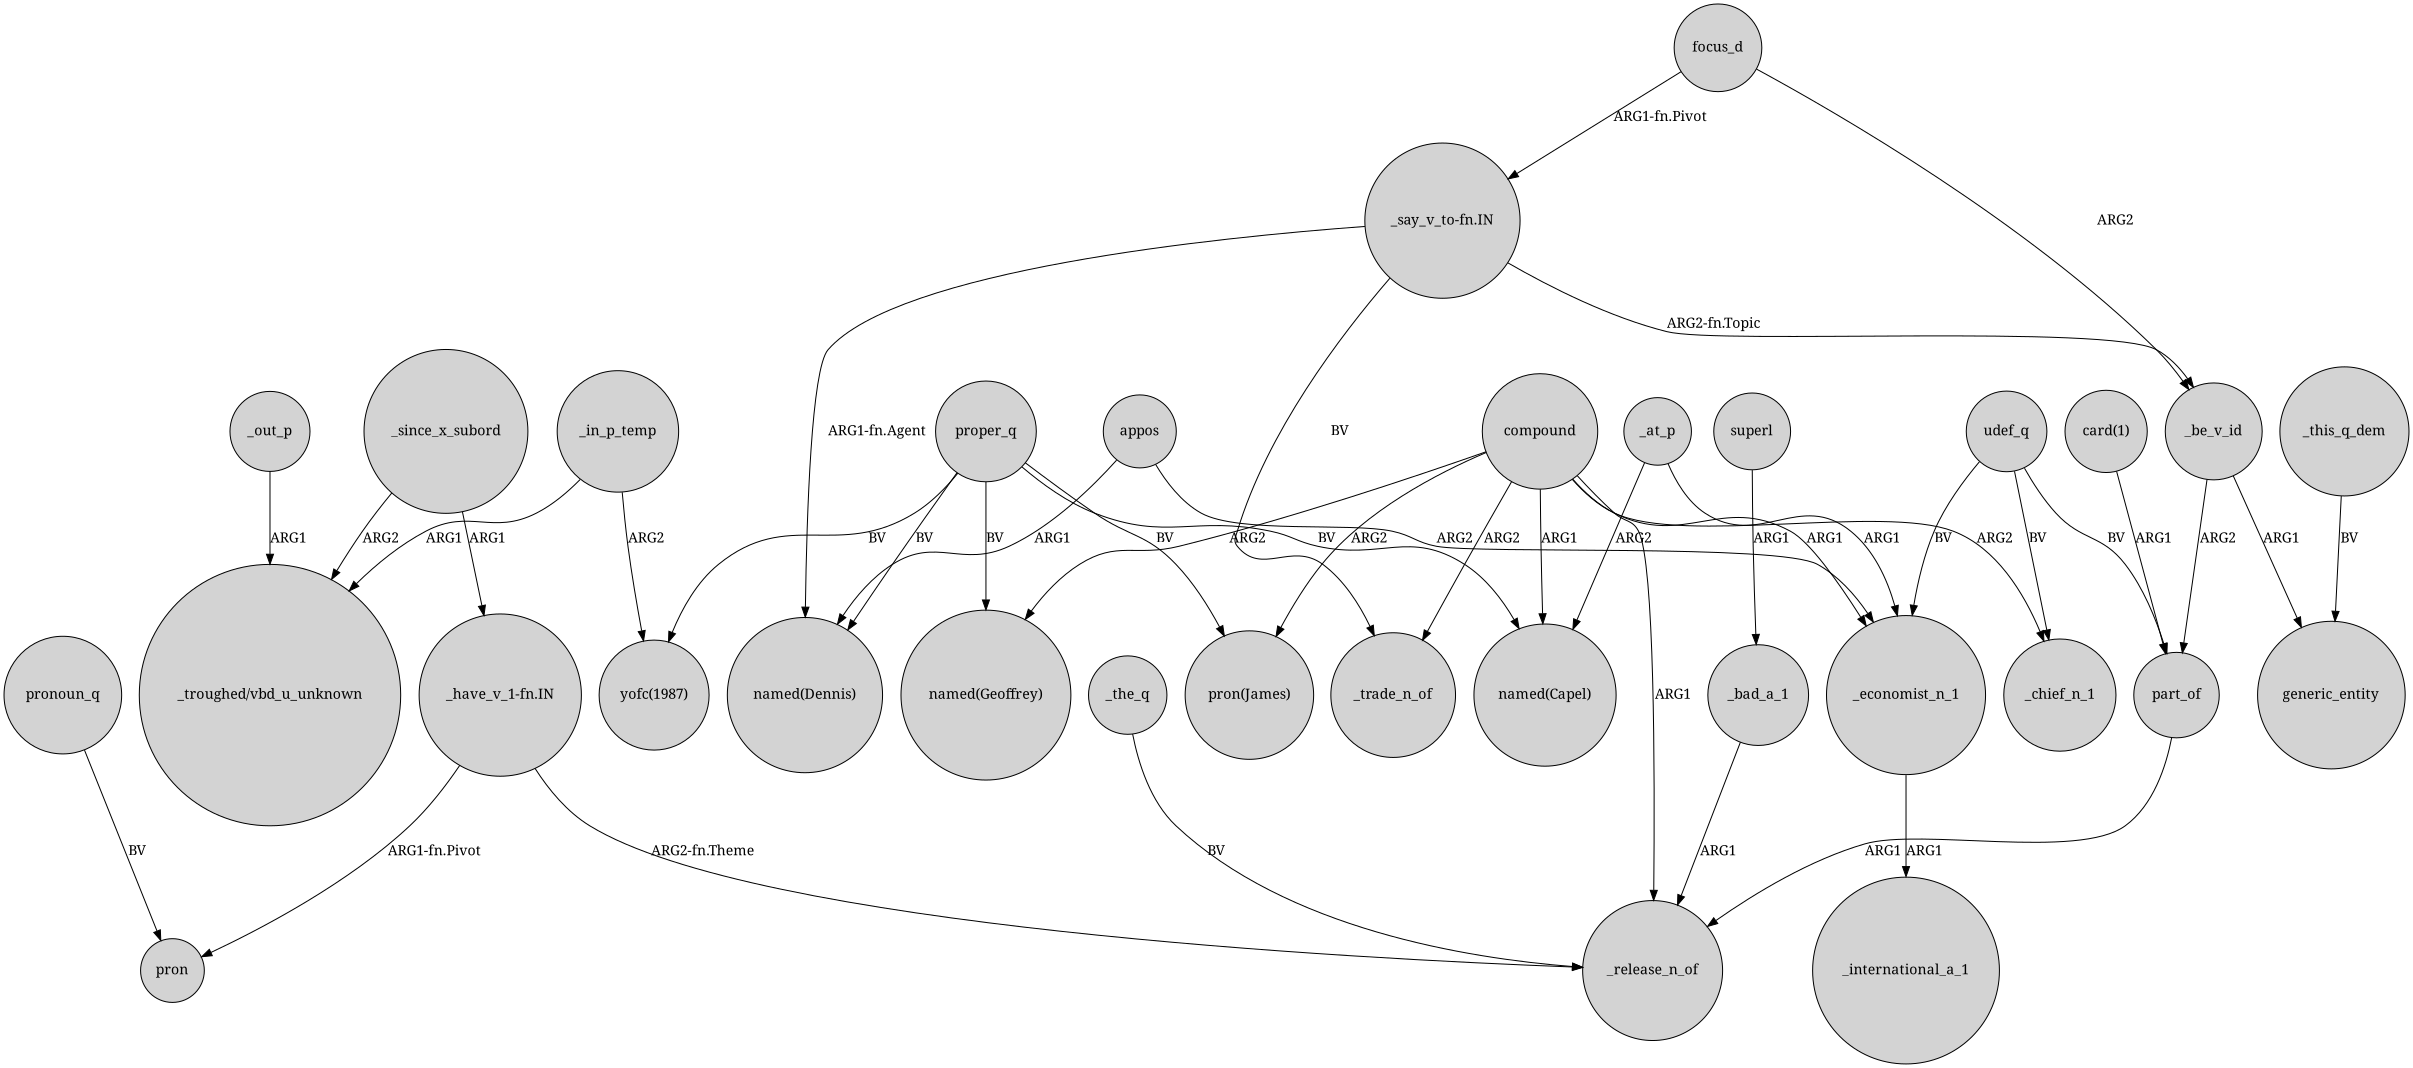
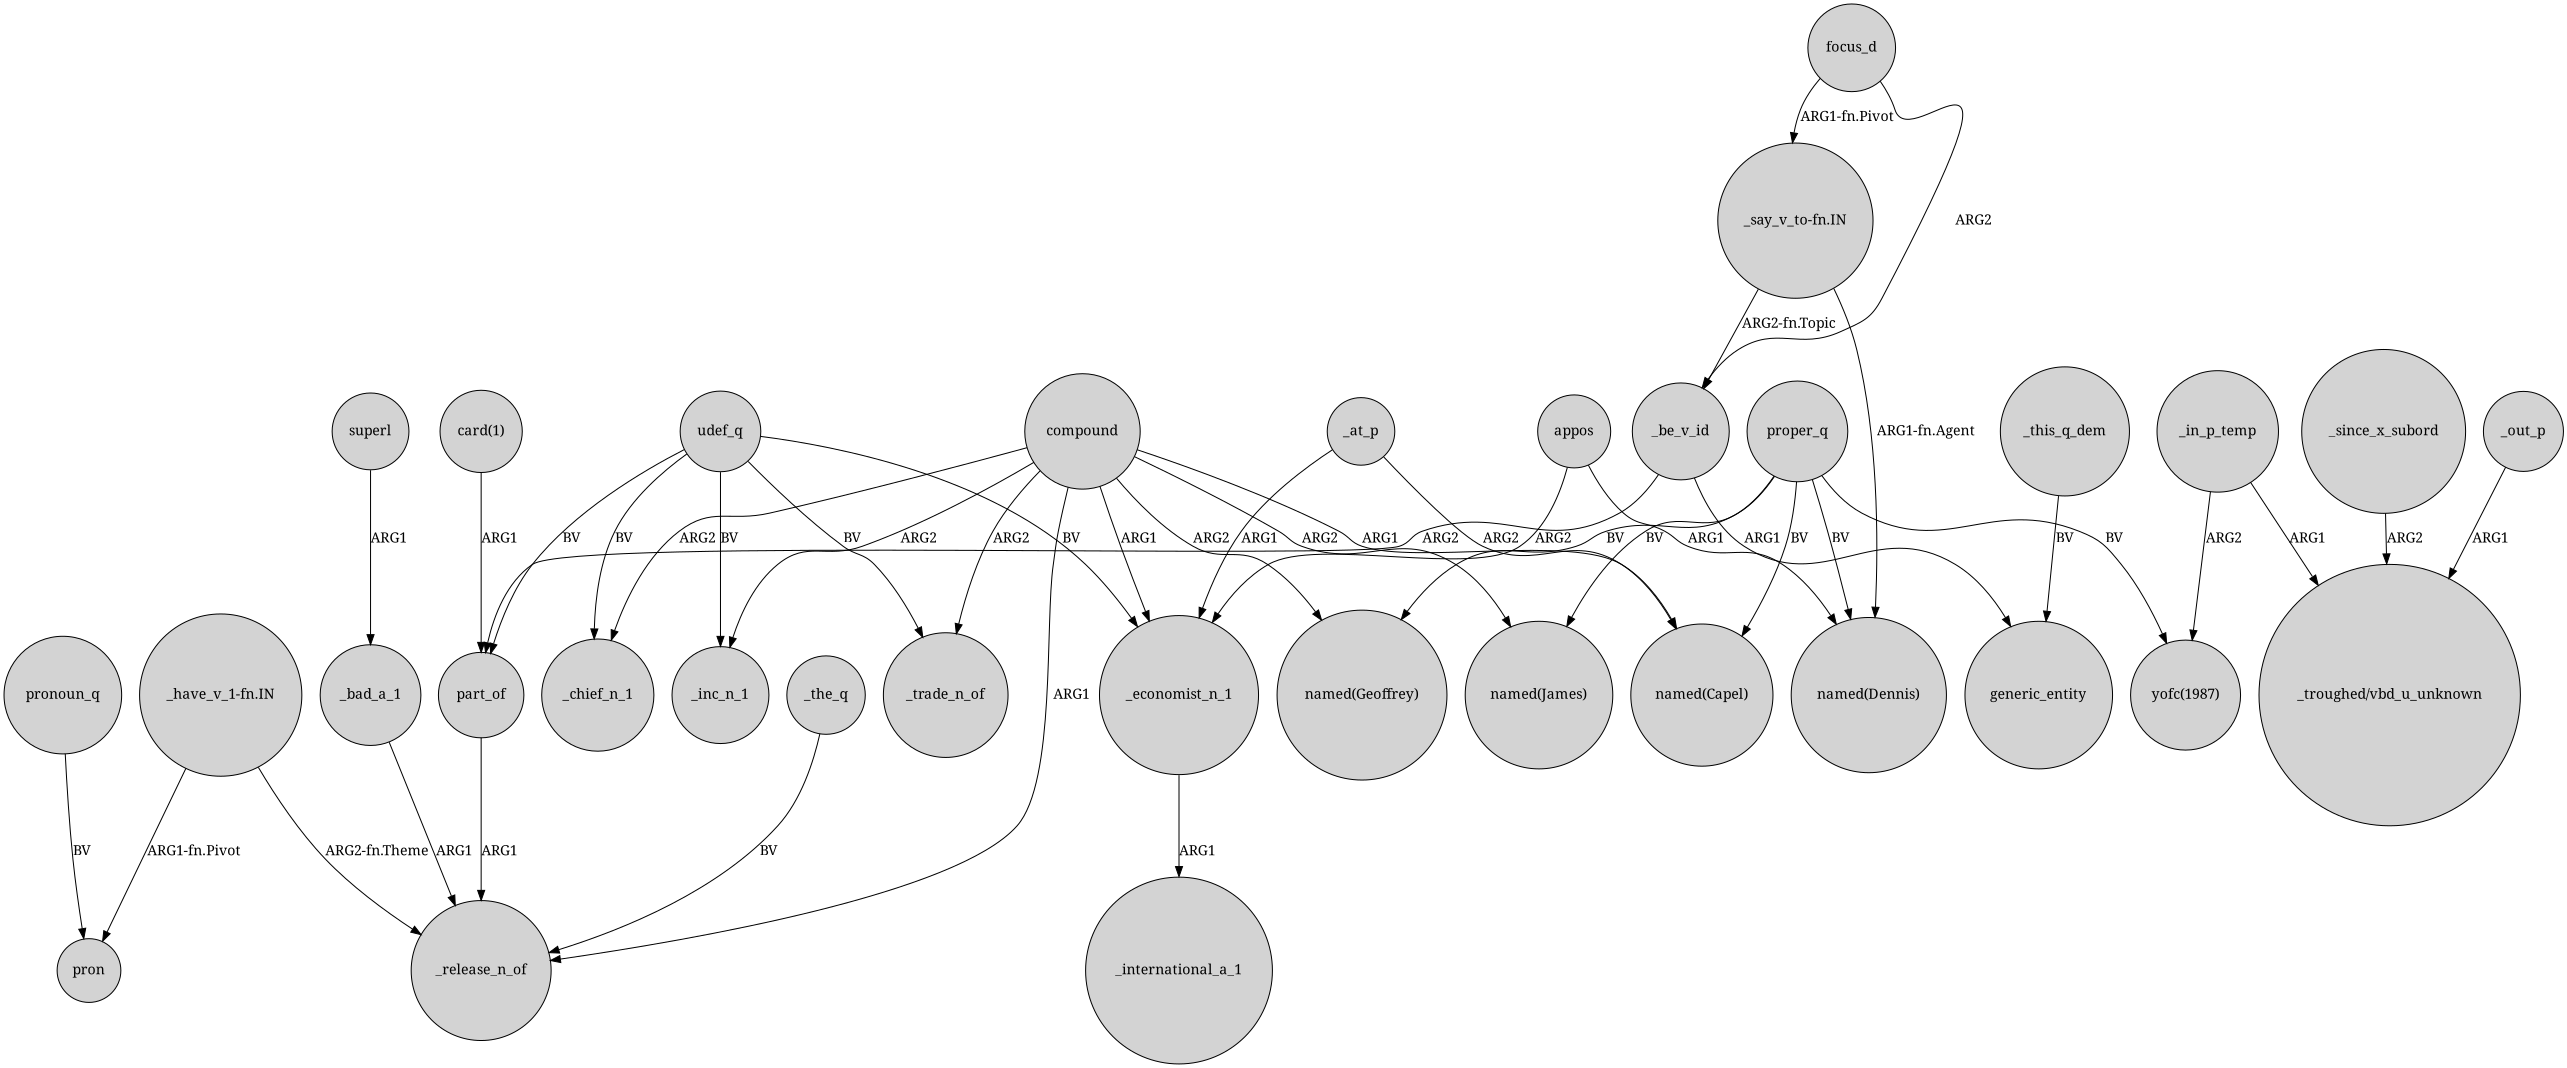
  digraph {
    fontname="Noto Serif"
    node [fontname="Noto Serif" shape=circle style=filled]
    edge [fontname="Noto Serif"]
    focus_d
    _be_v_id
    "_say_v_to-fn.IN"
    part_of
    generic_entity
    "named(Dennis)"
    _release_n_of
    "_have_v_1-fn.IN"
    pron
    _in_p_temp
    "yofc(1987)"
    "_troughed/vbd_u_unknown"
    udef_q
    _trade_n_of
+   _inc_n_1
    _economist_n_1
    _chief_n_1
    _international_a_1
    compound
    "named(Capel)"
-   "named(James)" [label="pron(James)"]
+   "named(James)"
    "named(Geoffrey)"
    _since_x_subord
    appos
    _the_q
    proper_q
    _at_p
    superl
    _bad_a_1
    _out_p
    pronoun_q
    _this_q_dem
    "card(1)"
    focus_d -> _be_v_id [label=ARG2]
    focus_d -> "_say_v_to-fn.IN" [label="ARG1-fn.Pivot"]
    _be_v_id -> part_of [label=ARG2]
    _be_v_id -> generic_entity [label=ARG1]
    "_say_v_to-fn.IN" -> _be_v_id [label="ARG2-fn.Topic"]
    "_say_v_to-fn.IN" -> "named(Dennis)" [label="ARG1-fn.Agent"]
    part_of -> _release_n_of [label=ARG1]
    "_have_v_1-fn.IN" -> _release_n_of [label="ARG2-fn.Theme"]
    "_have_v_1-fn.IN" -> pron [label="ARG1-fn.Pivot"]
    _in_p_temp -> "yofc(1987)" [label=ARG2]
    _in_p_temp -> "_troughed/vbd_u_unknown" [label=ARG1]
    udef_q -> part_of [label=BV]
-   "_say_v_to-fn.IN" -> _trade_n_of [label=BV]
+   udef_q -> _trade_n_of [label=BV]
+   udef_q -> _inc_n_1 [label=BV]
    udef_q -> _economist_n_1 [label=BV]
    udef_q -> _chief_n_1 [label=BV]
    _economist_n_1 -> _international_a_1 [label=ARG1]
    compound -> _release_n_of [label=ARG1]
    compound -> _trade_n_of [label=ARG2]
+   compound -> _inc_n_1 [label=ARG2]
    compound -> _economist_n_1 [label=ARG1]
    compound -> _chief_n_1 [label=ARG2]
    compound -> "named(Capel)" [label=ARG1]
    compound -> "named(James)" [label=ARG2]
    compound -> "named(Geoffrey)" [label=ARG2]
-   _since_x_subord -> "_have_v_1-fn.IN" [label=ARG1]
    _since_x_subord -> "_troughed/vbd_u_unknown" [label=ARG2]
    appos -> "named(Dennis)" [label=ARG1]
    appos -> _economist_n_1 [label=ARG2]
    _the_q -> _release_n_of [label=BV]
    proper_q -> "named(Dennis)" [label=BV]
    proper_q -> "yofc(1987)" [label=BV]
    proper_q -> "named(Capel)" [label=BV]
    proper_q -> "named(James)" [label=BV]
    proper_q -> "named(Geoffrey)" [label=BV]
    _at_p -> _economist_n_1 [label=ARG1]
    _at_p -> "named(Capel)" [label=ARG2]
    superl -> _bad_a_1 [label=ARG1]
    _bad_a_1 -> _release_n_of [label=ARG1]
    _out_p -> "_troughed/vbd_u_unknown" [label=ARG1]
    pronoun_q -> pron [label=BV]
    _this_q_dem -> generic_entity [label=BV]
    "card(1)" -> part_of [label=ARG1]
  }
